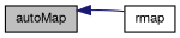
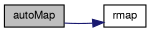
  digraph {
    rankdir=LR
    node [color=black fontname=FreeSans fontsize=10 shape=record]
    n1 [fillcolor=grey75 fontcolor=black height=0.2 label=autoMap style=filled width=0.4]
    n2 [height=0.2 label=rmap width=0.4]
-   n2 -> n1 [color=midnightblue fontname=FreeSans fontsize=10 labelfontname=FreeSans labelfontsize=10 style=solid]
+   n1 -> n2 [color=midnightblue fontname=FreeSans fontsize=10 labelfontname=FreeSans labelfontsize=10 style=solid]
  }
